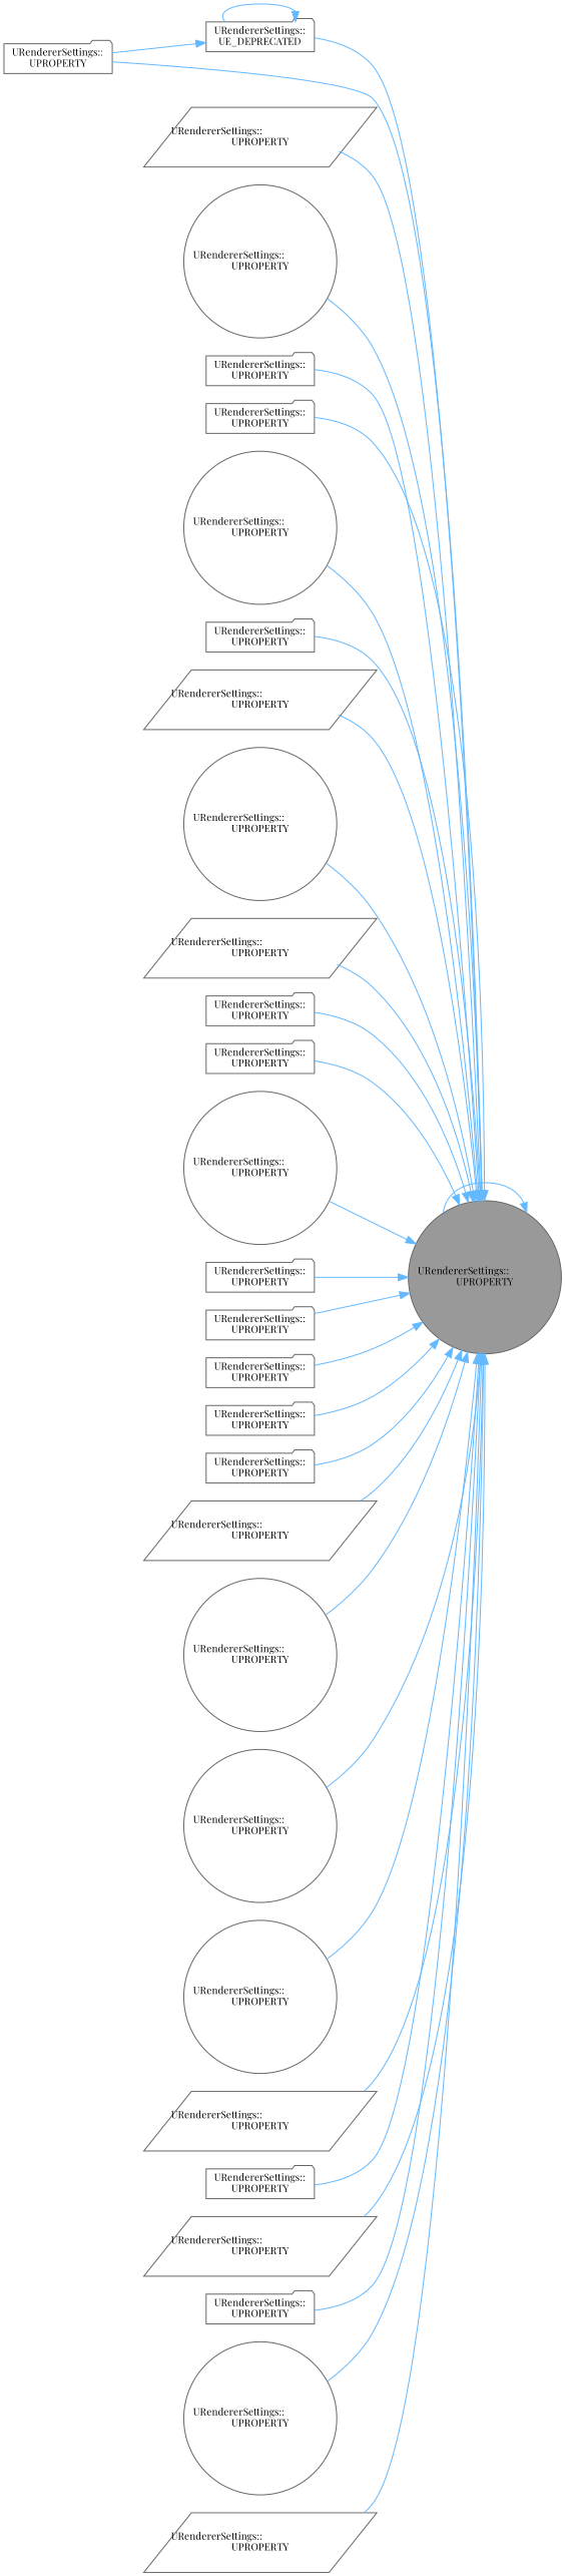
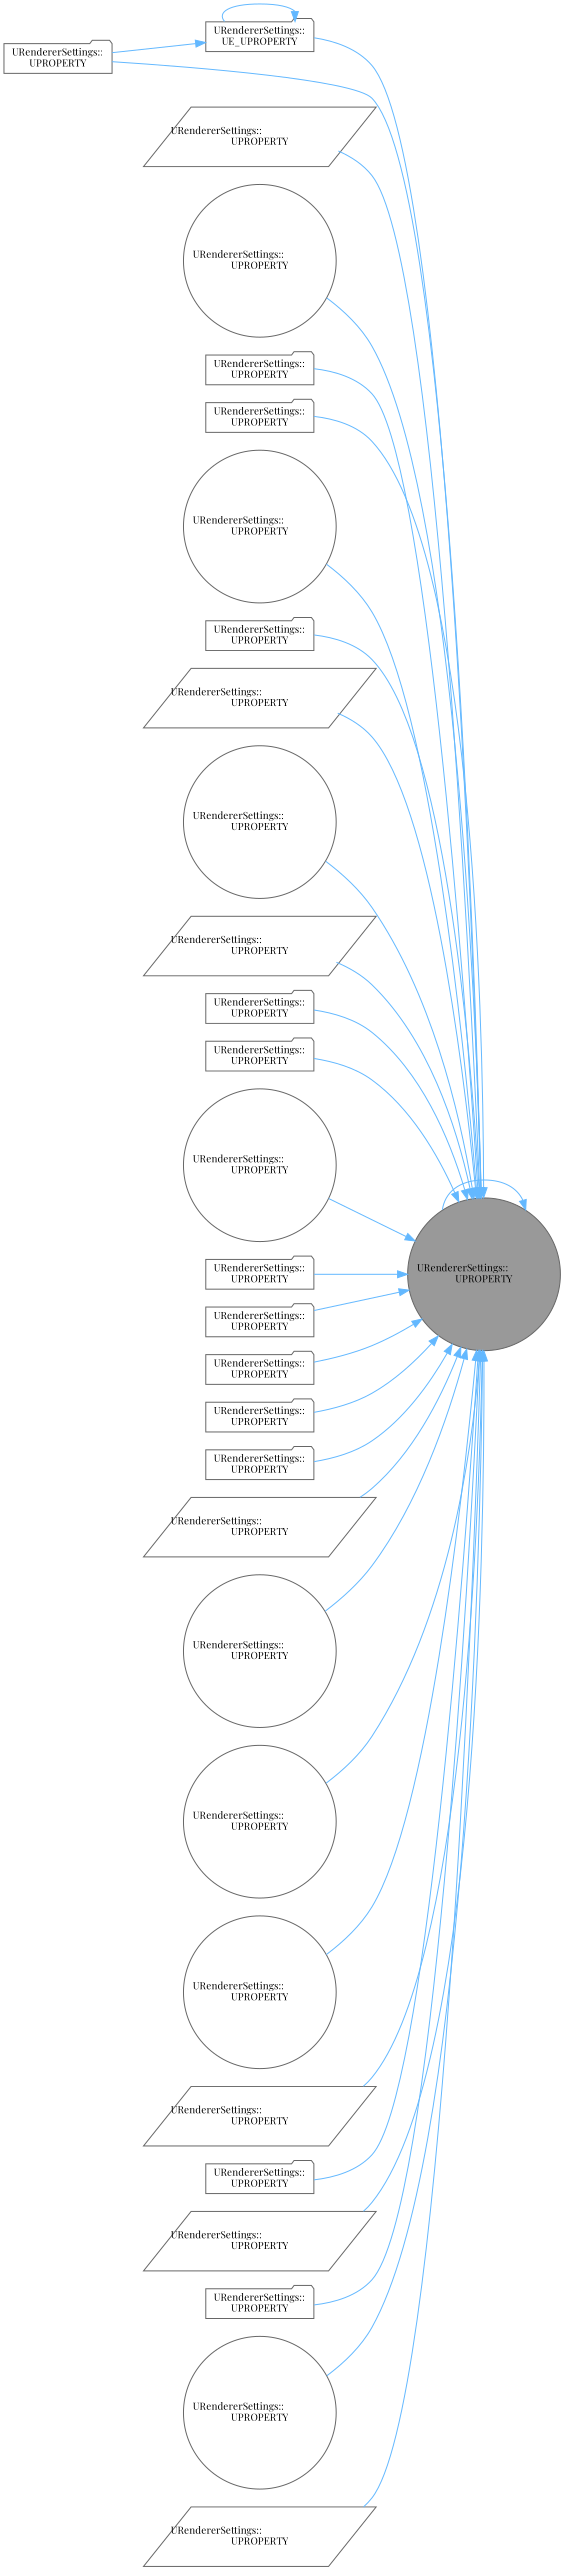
  digraph {
    rankdir=RL
    fontname="Playfair Display"
    node [color=grey40 fillcolor=white fontname="Playfair Display" fontsize=10 shape=folder style=filled]
    edge [color=steelblue1 dir=back fontname="Playfair Display" fontsize=10 labelfontname=Helvetica labelfontsize=10 style=solid]
    n1 [color=gray40 fillcolor=grey60 fontcolor=black height=0.2 label="URendererSettings::\lUPROPERTY" shape=circle width=0.4]
-   n2 [height=0.2 label="URendererSettings::\lUE_DEPRECATED" width=0.4]
+   n2 [height=0.2 label="URendererSettings::\lUE_UPROPERTY" width=0.4]
    n3 [height=0.2 label="URendererSettings::\lUPROPERTY" width=0.4]
    n4 [height=0.2 label="URendererSettings::\lUPROPERTY" shape=parallelogram width=0.4]
    n5 [height=0.2 label="URendererSettings::\lUPROPERTY" shape=circle width=0.4]
    n6 [height=0.2 label="URendererSettings::\lUPROPERTY" width=0.4]
    n7 [height=0.2 label="URendererSettings::\lUPROPERTY" width=0.4]
    n8 [height=0.2 label="URendererSettings::\lUPROPERTY" shape=circle width=0.4]
    n9 [height=0.2 label="URendererSettings::\lUPROPERTY" width=0.4]
    n10 [height=0.2 label="URendererSettings::\lUPROPERTY" shape=parallelogram width=0.4]
    n11 [height=0.2 label="URendererSettings::\lUPROPERTY" shape=circle width=0.4]
    n12 [height=0.2 label="URendererSettings::\lUPROPERTY" shape=parallelogram width=0.4]
    n13 [height=0.2 label="URendererSettings::\lUPROPERTY" width=0.4]
    n14 [height=0.2 label="URendererSettings::\lUPROPERTY" width=0.4]
    n15 [height=0.2 label="URendererSettings::\lUPROPERTY" shape=circle width=0.4]
    n16 [height=0.2 label="URendererSettings::\lUPROPERTY" width=0.4]
    n17 [height=0.2 label="URendererSettings::\lUPROPERTY" width=0.4]
    n18 [height=0.2 label="URendererSettings::\lUPROPERTY" width=0.4]
    n19 [height=0.2 label="URendererSettings::\lUPROPERTY" width=0.4]
    n20 [height=0.2 label="URendererSettings::\lUPROPERTY" width=0.4]
    n21 [height=0.2 label="URendererSettings::\lUPROPERTY" shape=parallelogram width=0.4]
    n22 [height=0.2 label="URendererSettings::\lUPROPERTY" shape=circle width=0.4]
    n23 [height=0.2 label="URendererSettings::\lUPROPERTY" shape=circle width=0.4]
    n24 [height=0.2 label="URendererSettings::\lUPROPERTY" shape=circle width=0.4]
    n25 [height=0.2 label="URendererSettings::\lUPROPERTY" shape=parallelogram width=0.4]
    n26 [height=0.2 label="URendererSettings::\lUPROPERTY" width=0.4]
    n27 [height=0.2 label="URendererSettings::\lUPROPERTY" shape=parallelogram width=0.4]
    n28 [height=0.2 label="URendererSettings::\lUPROPERTY" width=0.4]
    n29 [height=0.2 label="URendererSettings::\lUPROPERTY" shape=circle width=0.4]
    n30 [height=0.2 label="URendererSettings::\lUPROPERTY" shape=parallelogram width=0.4]
    n1 -> n1
    n1 -> n2
    n1 -> n3
    n1 -> n4
    n1 -> n5
    n1 -> n6
    n1 -> n7
    n1 -> n8
    n1 -> n9
    n1 -> n10
    n1 -> n11
    n1 -> n12
    n1 -> n13
    n1 -> n14
    n1 -> n15
    n1 -> n16
    n1 -> n17
    n1 -> n18
    n1 -> n19
    n1 -> n20
    n1 -> n21
    n1 -> n22
    n1 -> n23
    n1 -> n24
    n1 -> n25
    n1 -> n26
    n1 -> n27
    n1 -> n28
    n1 -> n29
    n1 -> n30
    n2 -> n2
    n2 -> n3
  }
